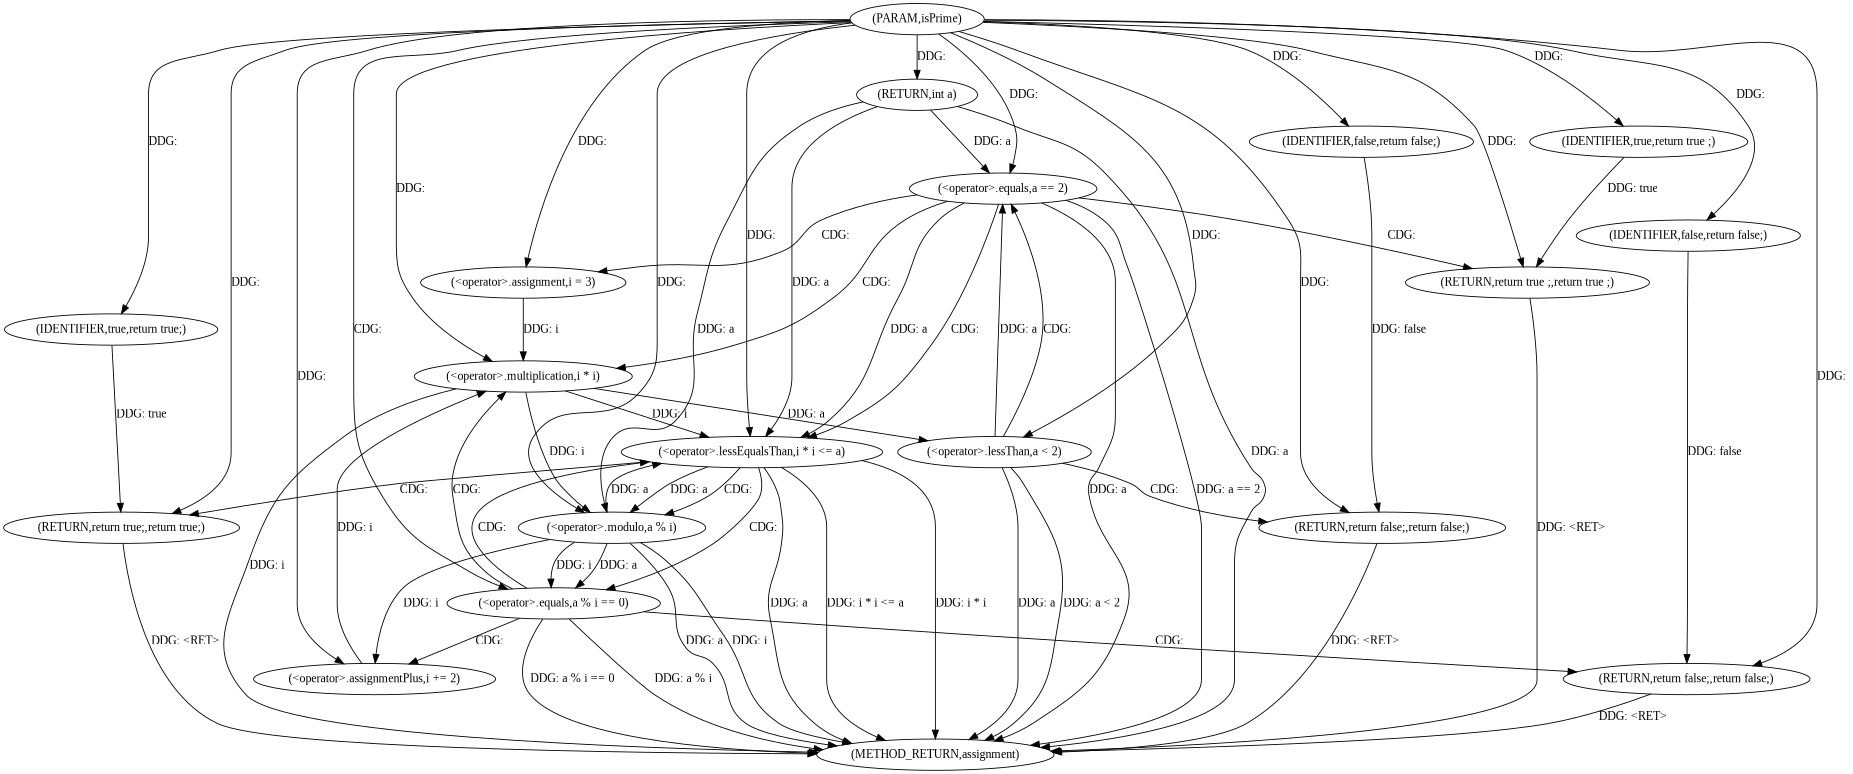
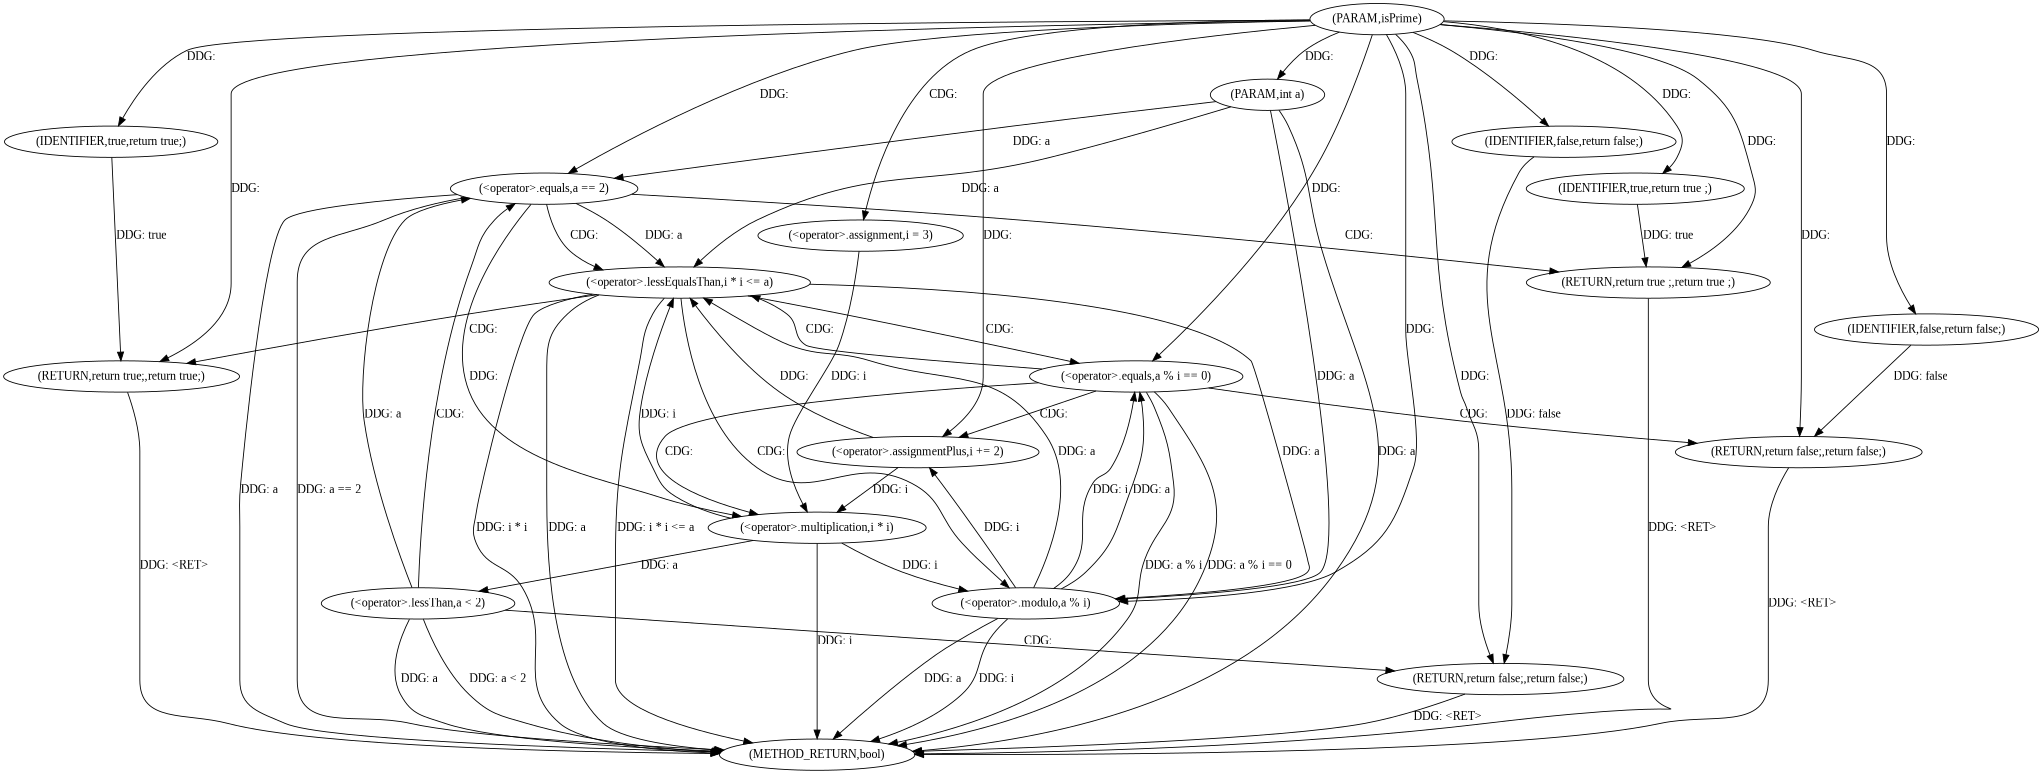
  digraph {
    fontname="Liberation Serif"
    node [fontname="Liberation Serif"]
    edge [fontname="Liberation Serif"]
    n1 [label="(PARAM,isPrime)"]
-   n2 [label="(RETURN,int a)"]
+   n2 [label="(PARAM,int a)"]
    n3 [label="(RETURN,return true;,return true;)"]
    n4 [label="(<operator>.lessThan,a < 2)"]
    n5 [label="(RETURN,return false;,return false;)"]
    n6 [label="(<operator>.equals,a == 2)"]
    n7 [label="(RETURN,return true ;,return true ;)"]
    n8 [label="(<operator>.assignment,i = 3)"]
    n9 [label="(<operator>.lessEqualsThan,i * i <= a)"]
    n10 [label="(<operator>.assignmentPlus,i += 2)"]
    n11 [label="(IDENTIFIER,true,return true;)"]
    n12 [label="(IDENTIFIER,false,return false;)"]
    n13 [label="(IDENTIFIER,true,return true ;)"]
    n14 [label="(<operator>.multiplication,i * i)"]
    n15 [label="(<operator>.equals,a % i == 0)"]
    n16 [label="(RETURN,return false;,return false;)"]
    n17 [label="(IDENTIFIER,false,return false;)"]
    n18 [label="(<operator>.modulo,a % i)"]
-   n19 [label="(METHOD_RETURN,assignment)"]
+   n19 [label="(METHOD_RETURN,bool)"]
    n1 -> n2 [label="DDG: "]
    n1 -> n3 [label="DDG: "]
-   n1 -> n4 [label="DDG: "]
    n1 -> n5 [label="DDG: "]
    n1 -> n6 [label="DDG: "]
    n1 -> n7 [label="DDG: "]
-   n1 -> n8 [label="DDG: "]
-   n1 -> n9 [label="DDG: "]
+   n1 -> n8 [label="CDG: "]
+   n10 -> n9 [label="DDG: "]
    n1 -> n10 [label="DDG: "]
    n1 -> n11 [label="DDG: "]
    n1 -> n12 [label="DDG: "]
    n1 -> n13 [label="DDG: "]
-   n1 -> n14 [label="DDG: "]
-   n1 -> n15 [label="CDG: "]
+   n1 -> n15 [label="DDG: "]
    n1 -> n16 [label="DDG: "]
    n1 -> n17 [label="DDG: "]
    n1 -> n18 [label="DDG: "]
    n2 -> n6 [label="DDG: a"]
    n2 -> n9 [label="DDG: a"]
    n2 -> n18 [label="DDG: a"]
    n2 -> n19 [label="DDG: a"]
    n3 -> n19 [label="DDG: <RET>"]
    n4 -> n5 [label="CDG: "]
    n4 -> n6 [label="DDG: a"]
    n4 -> n6 [label="CDG: "]
    n4 -> n19 [label="DDG: a"]
    n4 -> n19 [label="DDG: a < 2"]
    n5 -> n19 [label="DDG: <RET>"]
    n6 -> n7 [label="CDG: "]
-   n6 -> n8 [label="CDG: "]
    n6 -> n9 [label="DDG: a"]
    n6 -> n9 [label="CDG: "]
-   n6 -> n14 [label="CDG: "]
+   n6 -> n14 [label="DDG: "]
    n6 -> n19 [label="DDG: a"]
    n6 -> n19 [label="DDG: a == 2"]
    n7 -> n19 [label="DDG: <RET>"]
    n8 -> n14 [label="DDG: i"]
    n9 -> n3 [label="CDG: "]
    n9 -> n15 [label="CDG: "]
    n9 -> n18 [label="DDG: a"]
    n9 -> n18 [label="CDG: "]
    n9 -> n19 [label="DDG: i * i"]
    n9 -> n19 [label="DDG: a"]
    n9 -> n19 [label="DDG: i * i <= a"]
    n10 -> n14 [label="DDG: i"]
    n11 -> n3 [label="DDG: true"]
    n12 -> n5 [label="DDG: false"]
    n13 -> n7 [label="DDG: true"]
    n14 -> n4 [label="DDG: a"]
    n14 -> n9 [label="DDG: i"]
    n14 -> n18 [label="DDG: i"]
    n14 -> n19 [label="DDG: i"]
    n15 -> n9 [label="CDG: "]
    n15 -> n10 [label="CDG: "]
    n15 -> n14 [label="CDG: "]
    n15 -> n16 [label="CDG: "]
    n15 -> n19 [label="DDG: a % i"]
    n15 -> n19 [label="DDG: a % i == 0"]
    n16 -> n19 [label="DDG: <RET>"]
    n17 -> n16 [label="DDG: false"]
    n18 -> n9 [label="DDG: a"]
    n18 -> n10 [label="DDG: i"]
    n18 -> n15 [label="DDG: i"]
    n18 -> n15 [label="DDG: a"]
    n18 -> n19 [label="DDG: a"]
    n18 -> n19 [label="DDG: i"]
  }
